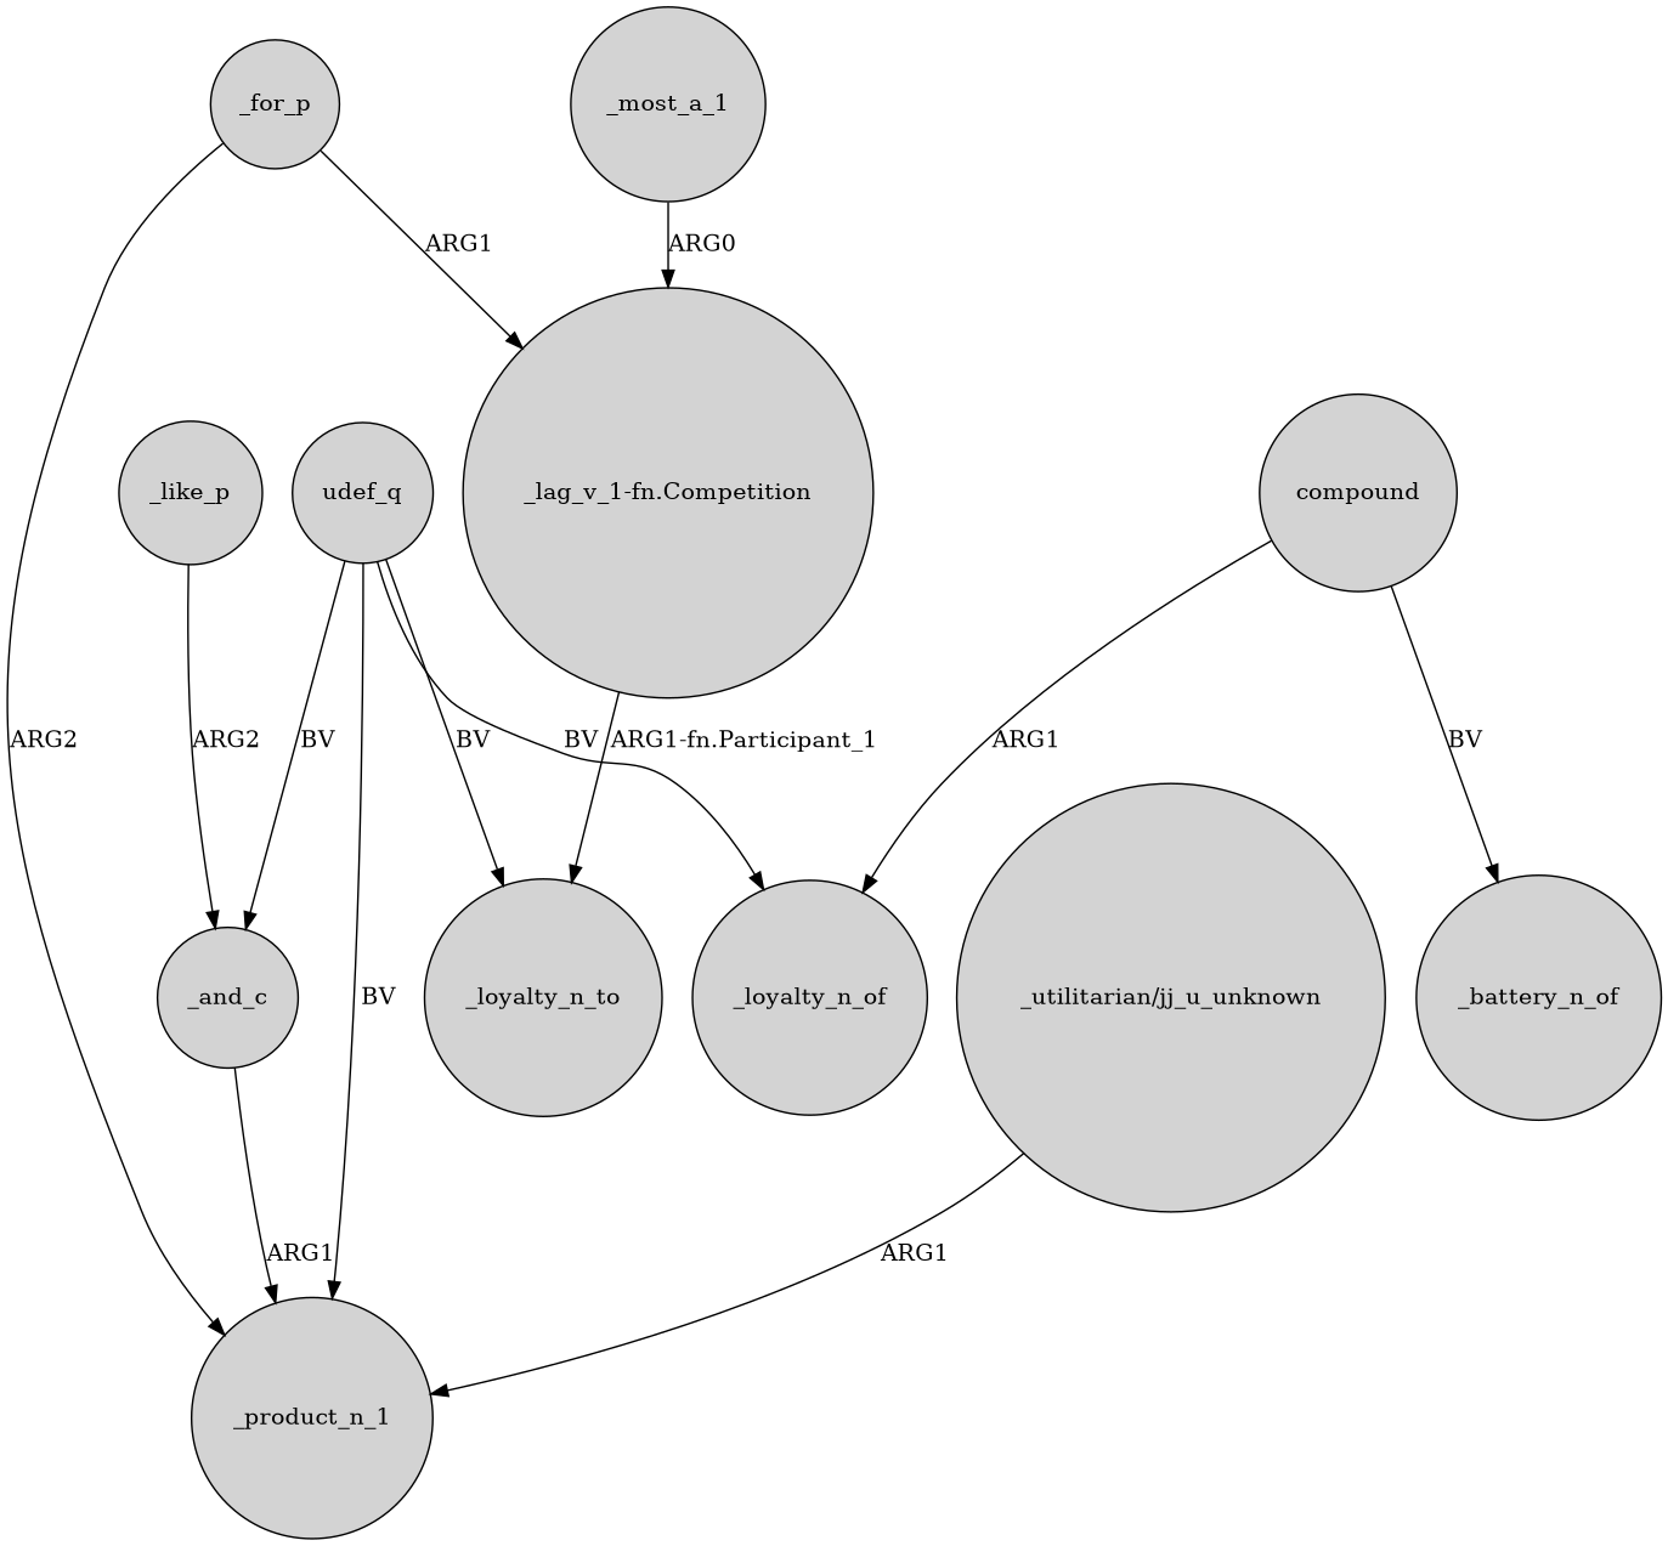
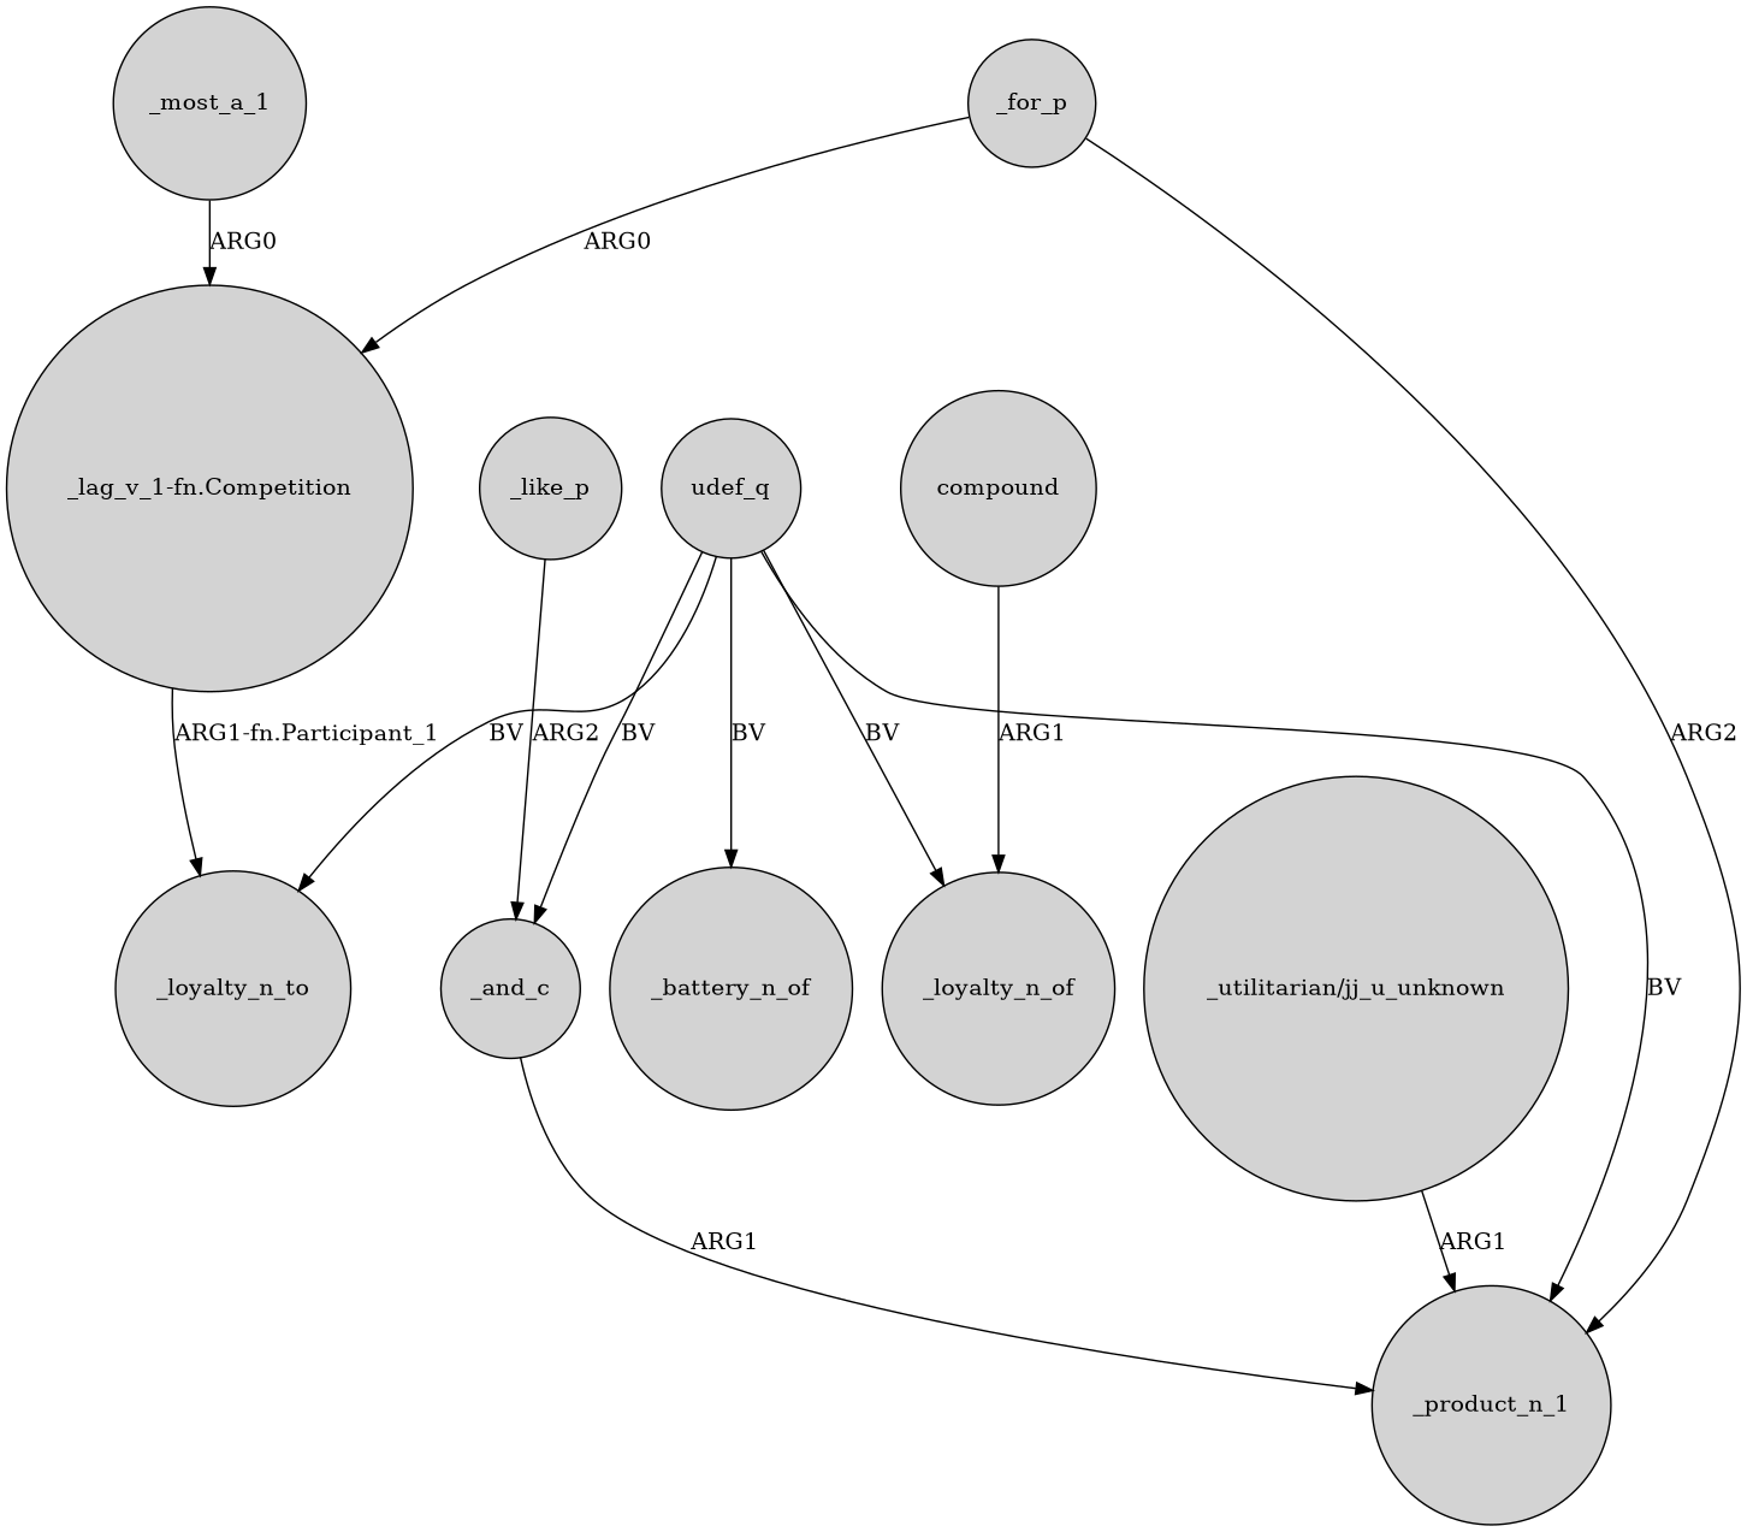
  digraph {
    node [shape=circle style=filled]
    udef_q
    _battery_n_of
    _product_n_1
    _loyalty_n_to
    _and_c
    n6 [label=_loyalty_n_of]
    _most_a_1
    "_lag_v_1-fn.Competition"
    compound
    _for_p
    _like_p
    "_utilitarian/jj_u_unknown"
-   compound -> _battery_n_of [label=BV]
+   udef_q -> _battery_n_of [label=BV]
    udef_q -> _product_n_1 [label=BV]
    udef_q -> _loyalty_n_to [label=BV]
    udef_q -> _and_c [label=BV]
    udef_q -> n6 [label=BV]
    _and_c -> _product_n_1 [label=ARG1]
    _most_a_1 -> "_lag_v_1-fn.Competition" [label=ARG0]
    "_lag_v_1-fn.Competition" -> _loyalty_n_to [label="ARG1-fn.Participant_1"]
    compound -> n6 [label=ARG1]
    _for_p -> _product_n_1 [label=ARG2]
-   _for_p -> "_lag_v_1-fn.Competition" [label=ARG1]
+   _for_p -> "_lag_v_1-fn.Competition" [label=ARG0]
    _like_p -> _and_c [label=ARG2]
    "_utilitarian/jj_u_unknown" -> _product_n_1 [label=ARG1]
  }
